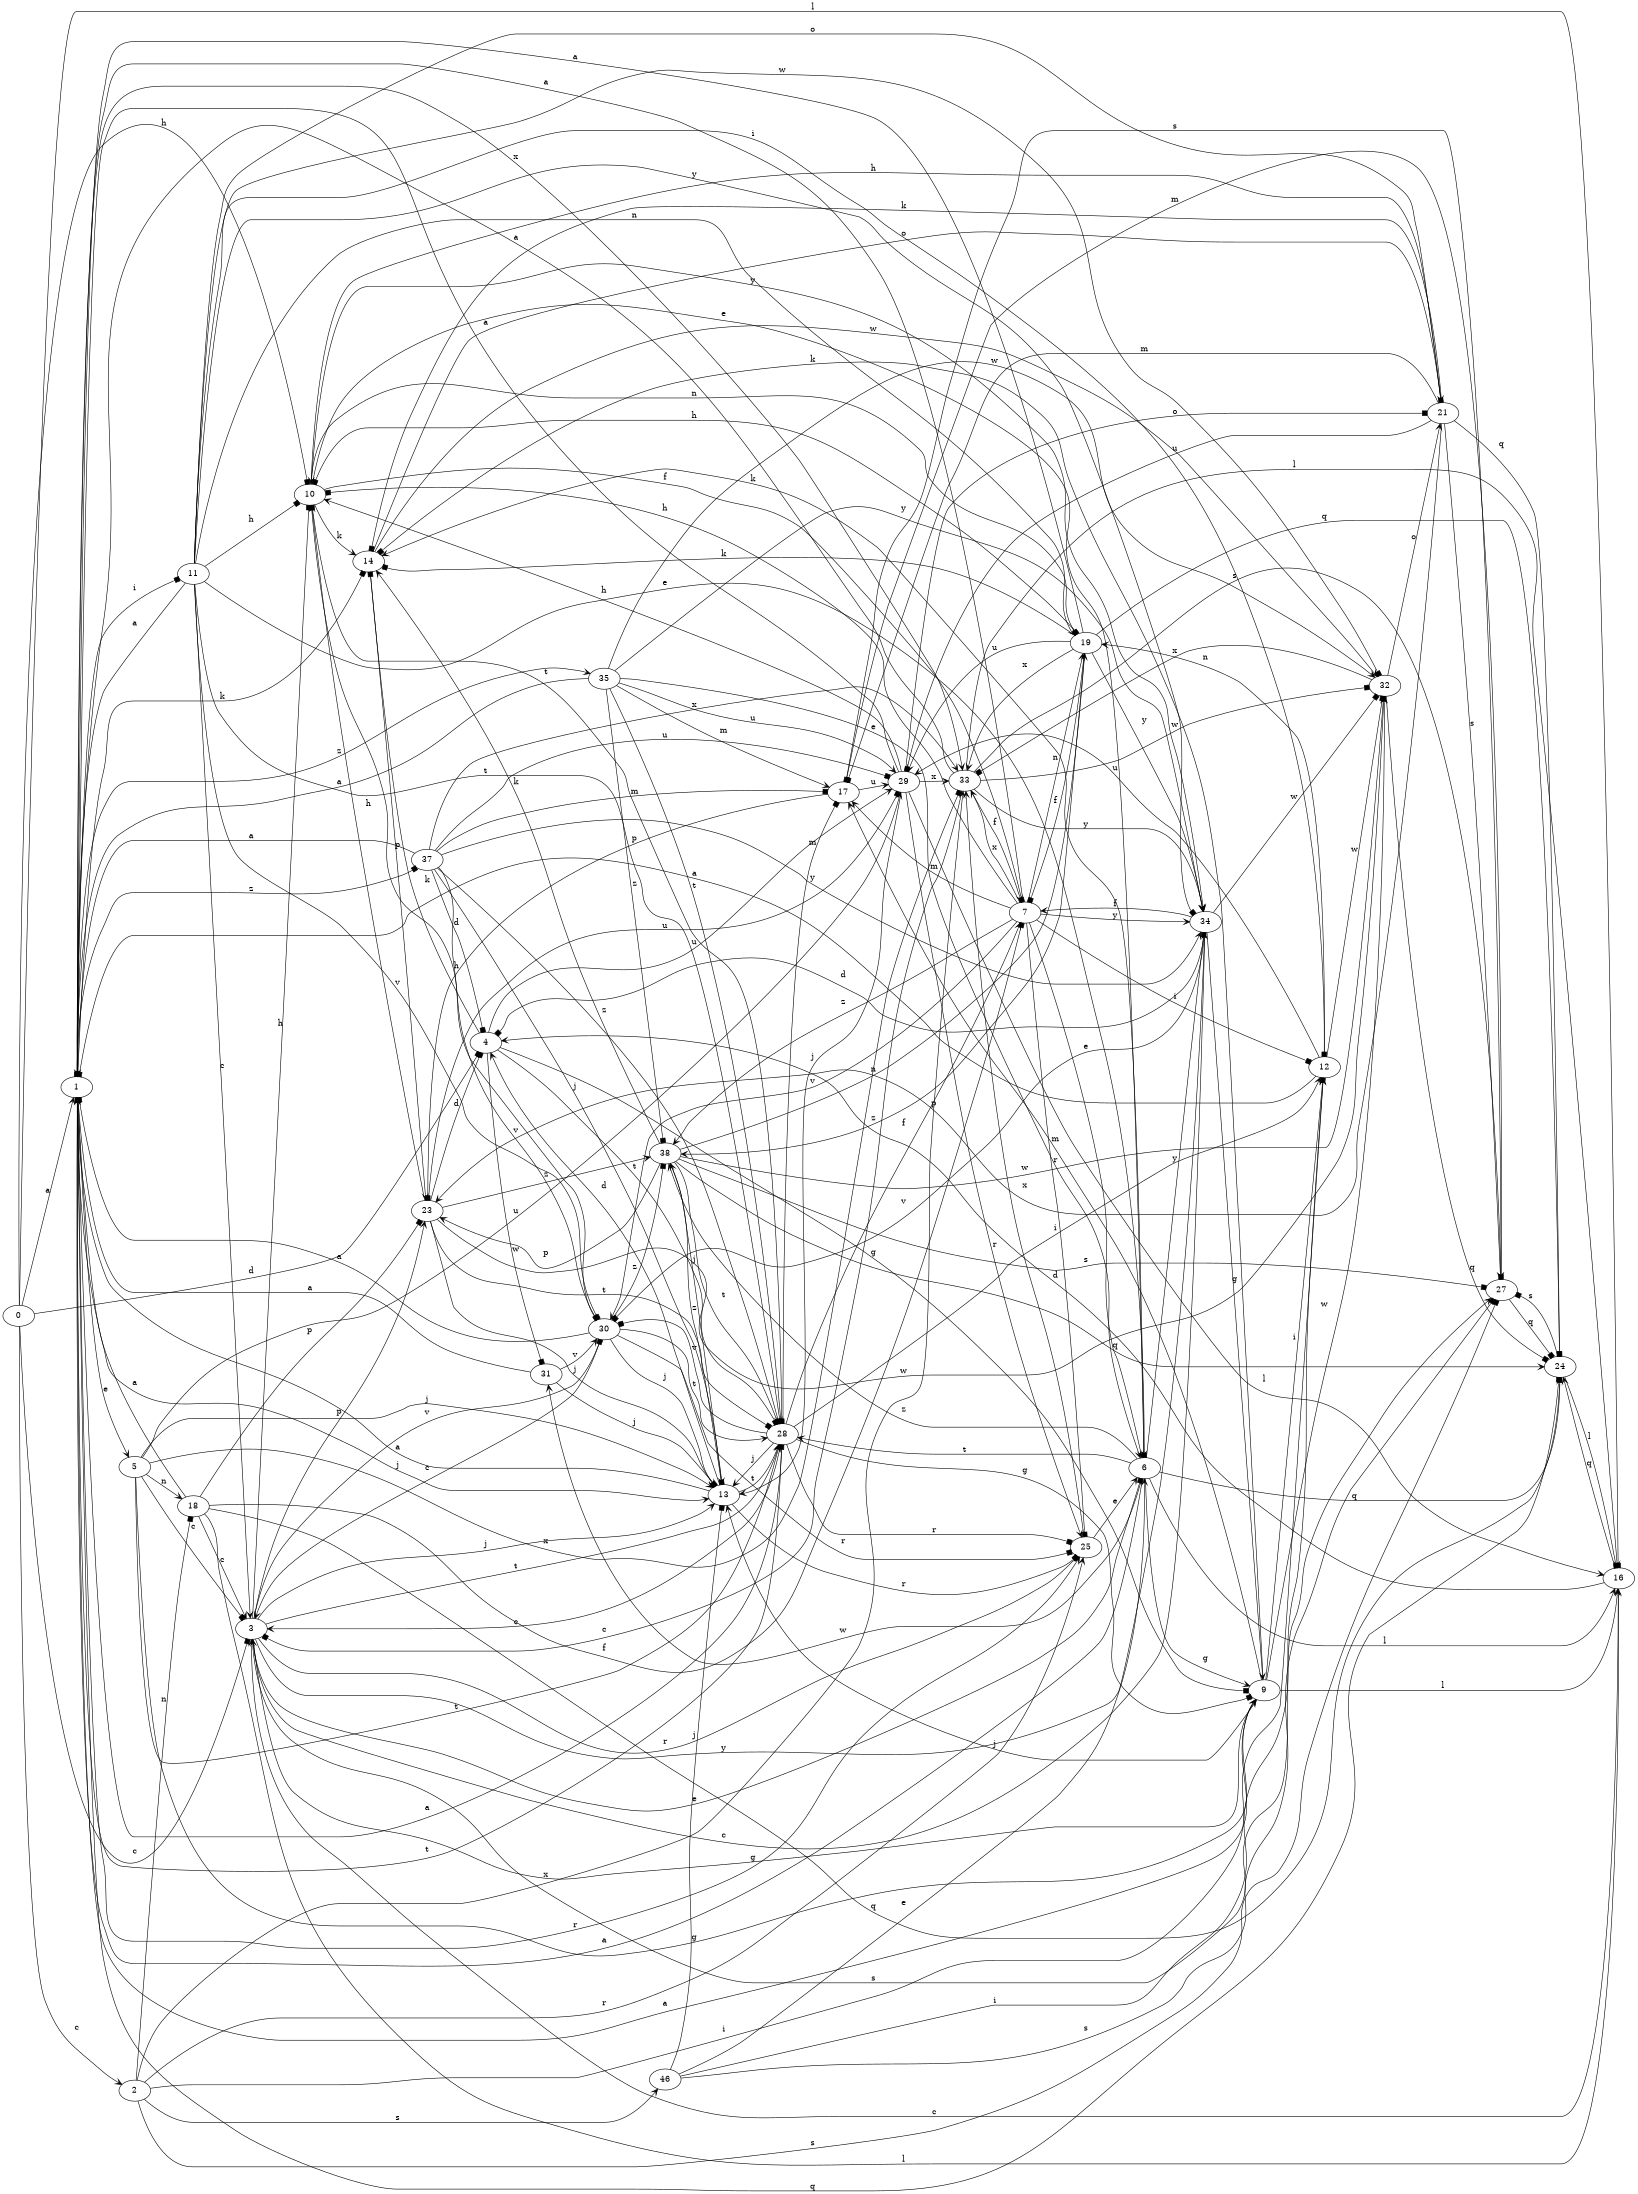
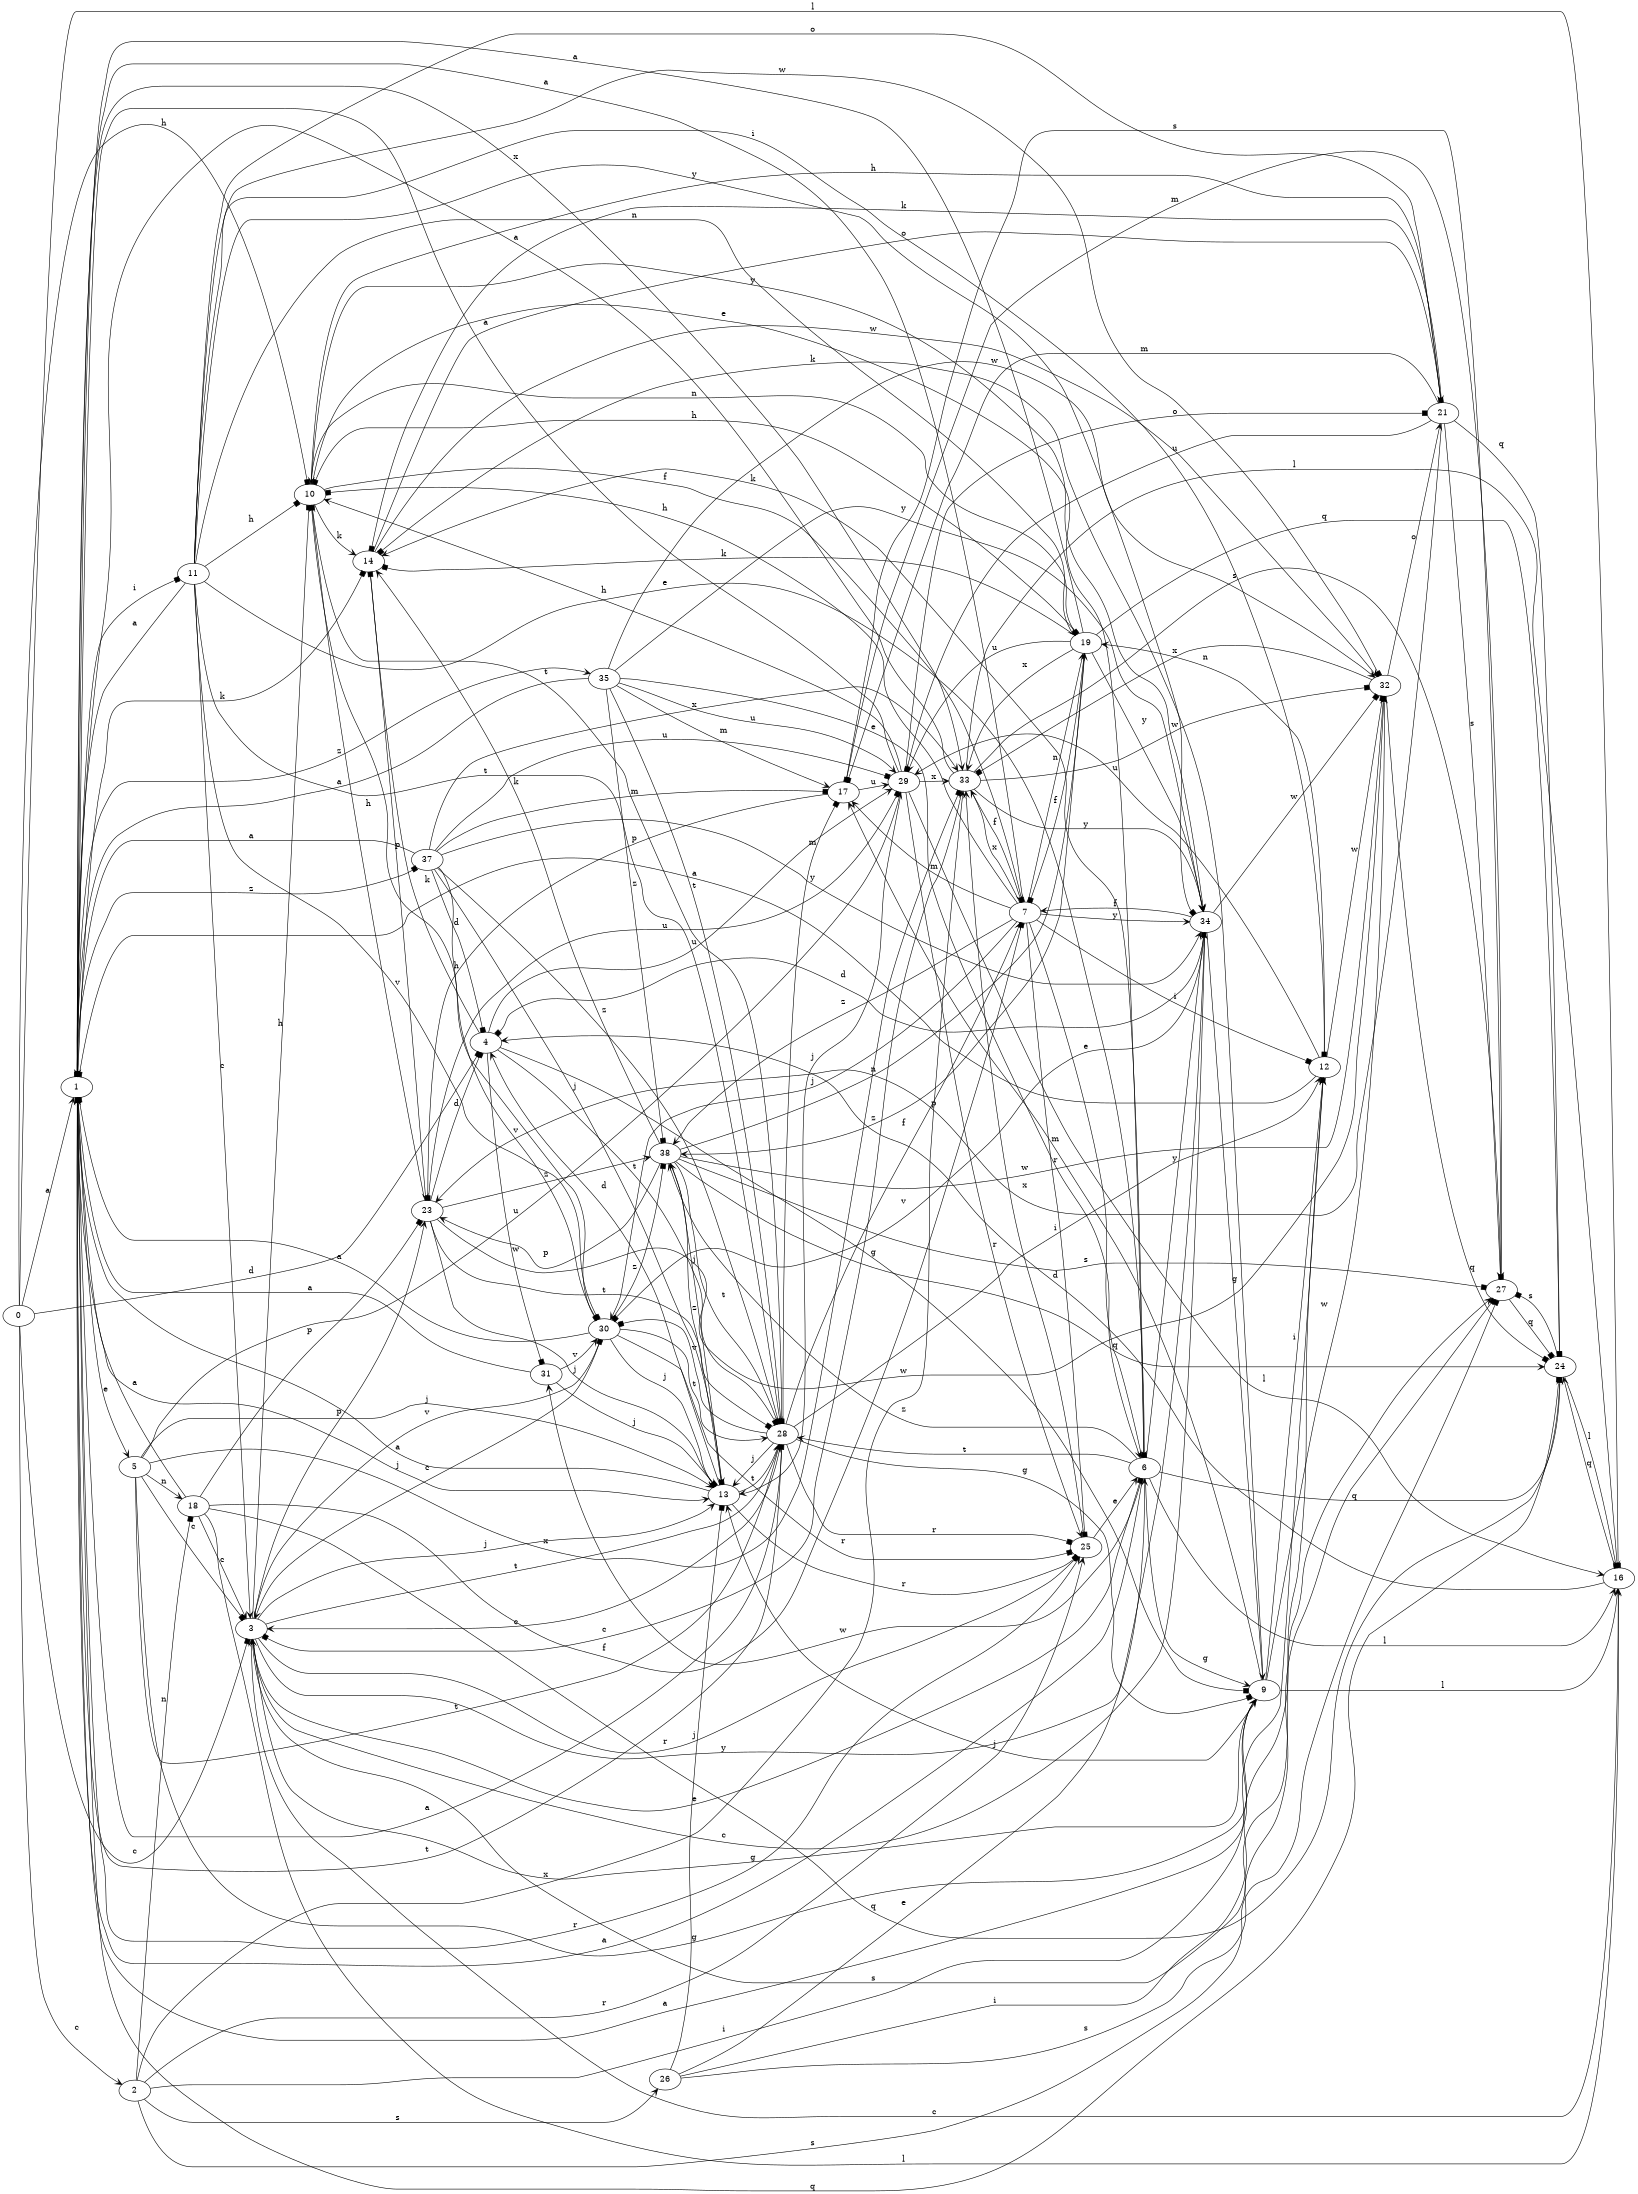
  strict digraph {
    rankdir=LR
    edge [arrowhead=vee]
    0
    1
    2
    3
    4
    10
    16
    5
    11
    13
    14
    24
    25
    28
    33
    35
    37
    12
    18
-   26 [label=46]
+   26
    27
    6
    9
    23
    30
    34
    29
    31
    7
    19
    32
    21
    38
    17
    0 -> 1 [label=a]
    0 -> 2 [label=c]
    0 -> 3 [arrowhead=box label=c]
    0 -> 4 [arrowhead=box label=d]
    0 -> 10 [arrowhead=box label=h]
    0 -> 16 [arrowhead=box label=l]
    1 -> 5 [label=e]
    1 -> 11 [arrowhead=box label=i]
    1 -> 13 [label=j]
    1 -> 14 [arrowhead=box label=k]
    1 -> 24 [arrowhead=box label=q]
    1 -> 25 [label=r]
    1 -> 28 [arrowhead=box label=t]
    1 -> 33 [label=x]
    1 -> 35 [label=z]
    1 -> 37 [arrowhead=box label=z]
    2 -> 25 [label=r]
    2 -> 33 [label=x]
    2 -> 12 [label=i]
    2 -> 18 [arrowhead=box label=n]
    2 -> 26 [label=s]
    2 -> 27 [arrowhead=box label=s]
    3 -> 10 [arrowhead=box label=h]
    3 -> 13 [label=j]
    3 -> 25 [arrowhead=box label=r]
    3 -> 28 [label=t]
    3 -> 27 [label=s]
    3 -> 6 [arrowhead=box label=e]
    3 -> 9 [label=g]
    3 -> 23 [label=p]
    3 -> 30 [arrowhead=box label=v]
    3 -> 34 [label=y]
    4 -> 14 [arrowhead=box label=k]
    4 -> 28 [arrowhead=box label=t]
    4 -> 9 [arrowhead=box label=g]
    4 -> 29 [label=u]
    4 -> 31 [arrowhead=box label=w]
    10 -> 14 [label=k]
    10 -> 28 [arrowhead=box label=t]
    10 -> 6 [label=e]
    10 -> 34 [label=y]
    10 -> 7 [arrowhead=box label=f]
    10 -> 19 [arrowhead=box label=n]
    16 -> 3 [label=c]
    16 -> 4 [label=d]
    16 -> 24 [label=q]
    5 -> 3 [arrowhead=box label=c]
    5 -> 13 [label=j]
    5 -> 28 [label=t]
    5 -> 33 [arrowhead=box label=x]
    5 -> 18 [label=n]
    5 -> 9 [label=g]
    5 -> 29 [label=u]
    11 -> 1 [arrowhead=box label=a]
    11 -> 3 [label=c]
    11 -> 10 [arrowhead=box label=h]
    11 -> 28 [label=t]
    11 -> 12 [arrowhead=box label=i]
    11 -> 6 [arrowhead=box label=e]
    11 -> 30 [arrowhead=box label=v]
    11 -> 34 [arrowhead=box label=y]
    11 -> 19 [label=n]
    11 -> 32 [arrowhead=box label=w]
    11 -> 21 [arrowhead=box label=o]
    13 -> 1 [label=a]
    13 -> 4 [label=d]
    13 -> 25 [arrowhead=box label=r]
    13 -> 28 [label=t]
    13 -> 38 [label=z]
    14 -> 23 [label=p]
    14 -> 32 [label=w]
    14 -> 21 [label=o]
    24 -> 16 [arrowhead=box label=l]
    24 -> 27 [arrowhead=box label=s]
    25 -> 33 [label=x]
    25 -> 6 [label=e]
    28 -> 1 [arrowhead=box label=a]
    28 -> 3 [label=c]
    28 -> 13 [label=j]
    28 -> 25 [arrowhead=box label=r]
    28 -> 12 [label=i]
    28 -> 9 [arrowhead=box label=g]
    28 -> 30 [arrowhead=box label=v]
    28 -> 7 [label=f]
    28 -> 17 [arrowhead=box label=m]
    33 -> 1 [arrowhead=box label=a]
    33 -> 3 [arrowhead=box label=c]
    33 -> 16 [label=l]
    33 -> 27 [label=s]
    33 -> 34 [label=y]
    33 -> 7 [label=f]
    33 -> 32 [arrowhead=box label=w]
    35 -> 1 [arrowhead=box label=a]
    35 -> 28 [arrowhead=box label=t]
    35 -> 6 [label=e]
    35 -> 34 [label=y]
    35 -> 29 [label=u]
    35 -> 32 [label=w]
    35 -> 38 [arrowhead=box label=z]
    35 -> 17 [label=m]
    37 -> 1 [label=a]
    37 -> 4 [arrowhead=box label=d]
    37 -> 13 [label=j]
    37 -> 28 [label=z]
    37 -> 33 [label=x]
    37 -> 30 [arrowhead=box label=v]
    37 -> 34 [label=y]
    37 -> 29 [arrowhead=box label=u]
    37 -> 17 [arrowhead=box label=m]
    12 -> 1 [arrowhead=box label=a]
    12 -> 29 [label=u]
    12 -> 19 [label=n]
    12 -> 32 [arrowhead=box label=w]
    18 -> 1 [arrowhead=box label=a]
    18 -> 3 [label=c]
    18 -> 16 [label=l]
    18 -> 24 [arrowhead=box label=q]
    18 -> 23 [arrowhead=box label=p]
    18 -> 7 [arrowhead=box label=f]
    26 -> 13 [arrowhead=box label=j]
    26 -> 12 [label=i]
    26 -> 27 [arrowhead=box label=s]
    26 -> 6 [label=e]
    27 -> 24 [arrowhead=box label=q]
    27 -> 17 [arrowhead=box label=m]
    6 -> 1 [arrowhead=box label=a]
    6 -> 16 [label=l]
    6 -> 14 [label=k]
    6 -> 24 [label=q]
    6 -> 28 [label=t]
    6 -> 9 [label=g]
    6 -> 34 [arrowhead=box label=y]
    6 -> 31 [label=w]
    6 -> 38 [label=z]
    9 -> 1 [label=a]
    9 -> 16 [label=l]
    9 -> 13 [label=j]
    9 -> 14 [arrowhead=box label=k]
    9 -> 12 [arrowhead=box label=i]
    9 -> 32 [label=w]
    9 -> 17 [label=m]
    23 -> 4 [arrowhead=box label=d]
    23 -> 10 [arrowhead=box label=h]
    23 -> 13 [label=j]
    23 -> 28 [arrowhead=box label=t]
    23 -> 29 [arrowhead=box label=u]
    23 -> 32 [label=w]
    23 -> 38 [label=z]
    30 -> 1 [arrowhead=box label=a]
    30 -> 3 [label=c]
    30 -> 10 [label=h]
    30 -> 13 [arrowhead=box label=j]
    30 -> 25 [arrowhead=box label=r]
    30 -> 28 [label=t]
    30 -> 38 [arrowhead=box label=z]
    34 -> 3 [label=c]
    34 -> 4 [arrowhead=box label=d]
    34 -> 9 [label=g]
    34 -> 30 [arrowhead=box label=v]
    34 -> 7 [label=f]
    34 -> 32 [arrowhead=box label=w]
    29 -> 1 [label=a]
    29 -> 10 [label=h]
    29 -> 16 [label=l]
    29 -> 13 [label=j]
    29 -> 25 [label=r]
    29 -> 33 [label=x]
    29 -> 21 [arrowhead=box label=o]
    31 -> 1 [arrowhead=box label=a]
    31 -> 13 [arrowhead=box label=j]
    31 -> 30 [label=v]
    7 -> 1 [arrowhead=box label=a]
    7 -> 10 [arrowhead=box label=h]
    7 -> 25 [arrowhead=box label=r]
    7 -> 33 [label=x]
    7 -> 12 [arrowhead=box label=i]
    7 -> 6 [label=e]
-   7 -> 30 [label=v]
+   7 -> 30 [label=j]
    7 -> 34 [label=y]
    7 -> 19 [label=n]
    7 -> 38 [label=z]
    7 -> 17 [label=m]
    19 -> 1 [arrowhead=box label=a]
    19 -> 10 [arrowhead=box label=h]
    19 -> 14 [arrowhead=box label=k]
    19 -> 24 [arrowhead=box label=q]
    19 -> 33 [label=x]
    19 -> 34 [label=y]
    19 -> 29 [label=u]
    19 -> 7 [arrowhead=box label=f]
    19 -> 38 [label=z]
    32 -> 24 [arrowhead=box label=q]
    32 -> 33 [arrowhead=box label=x]
    32 -> 21 [label=o]
    21 -> 10 [label=h]
    21 -> 14 [arrowhead=box label=k]
    21 -> 24 [arrowhead=box label=q]
    21 -> 27 [label=s]
    21 -> 23 [label=p]
    21 -> 29 [arrowhead=box label=u]
    21 -> 17 [arrowhead=box label=m]
    38 -> 13 [arrowhead=box label=j]
    38 -> 14 [label=k]
    38 -> 24 [label=q]
    38 -> 28 [arrowhead=box label=t]
    38 -> 27 [arrowhead=box label=s]
    38 -> 23 [label=p]
    38 -> 19 [label=n]
    38 -> 32 [arrowhead=box label=w]
    17 -> 27 [arrowhead=box label=s]
    17 -> 23 [arrowhead=box label=p]
    17 -> 29 [label=u]
  }
